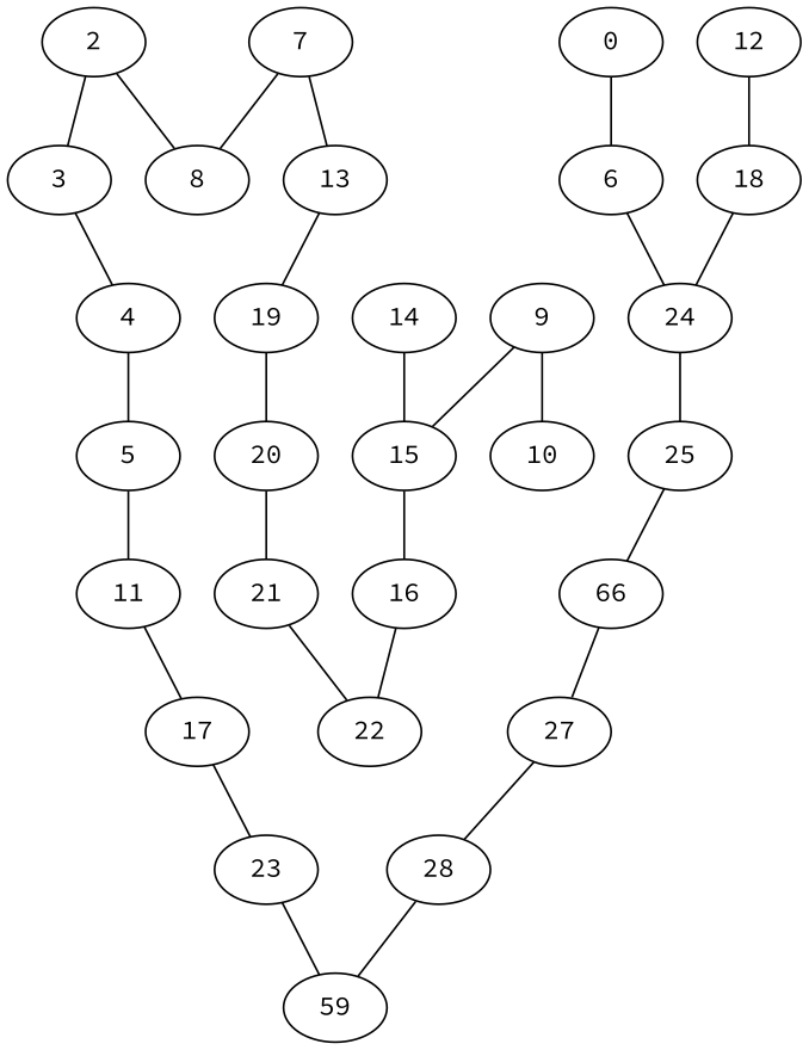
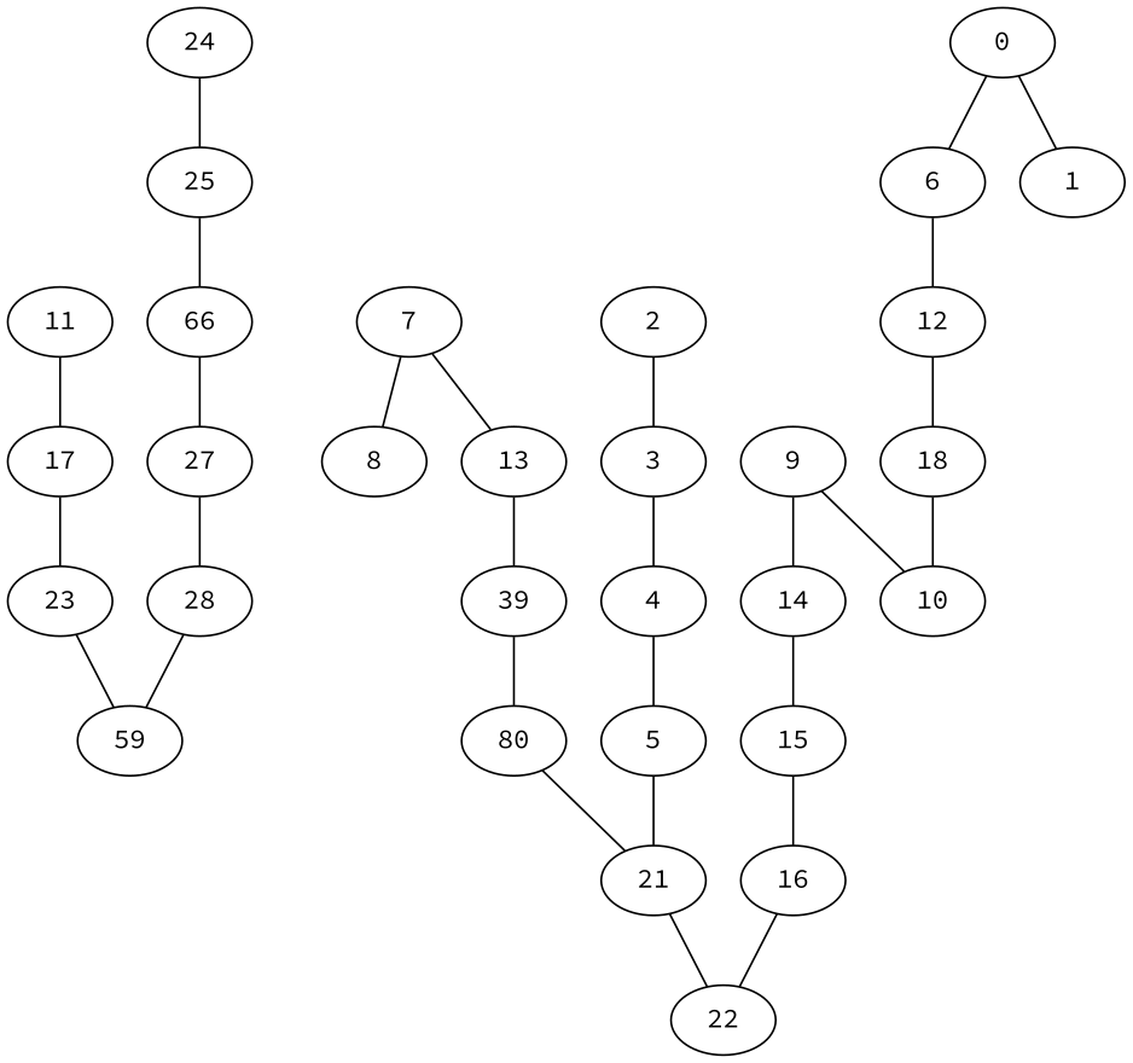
  graph {
    fontname="Source Code Pro"
    node [fontname="Source Code Pro"]
    edge [fontname="Source Code Pro"]
    n1 [label=66]
    27
    28
    n4 [label=59]
    14
    15
    16
    22
    7
    8
    13
-   19
+   19 [label=39]
    0
    6
+   1
    12
    18
-   20
+   20 [label=80]
    21
    23
    17
    11
    24
    25
    5
    4
    3
    9
    10
    2
    n1 -- 27
    27 -- 28
    28 -- n4
    14 -- 15
    15 -- 16
    16 -- 22
    7 -- 8
    7 -- 13
    13 -- 19
    19 -- 20
    0 -- 6
-   6 -- 24
+   0 -- 1
+   6 -- 12
    12 -- 18
-   18 -- 24
+   18 -- 10
    20 -- 21
    21 -- 22
    23 -- n4
    17 -- 23
    11 -- 17
    24 -- 25
    25 -- n1
-   5 -- 11
+   5 -- 21
    4 -- 5
    3 -- 4
-   9 -- 15
+   9 -- 14
    9 -- 10
-   2 -- 8
    2 -- 3
  }
